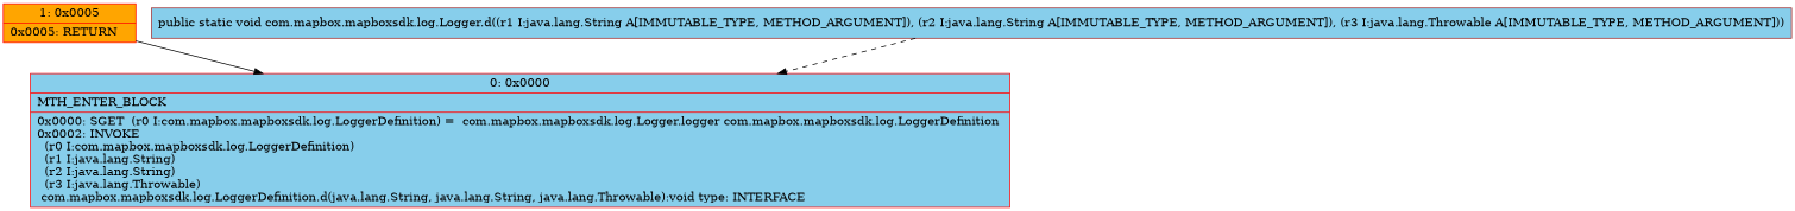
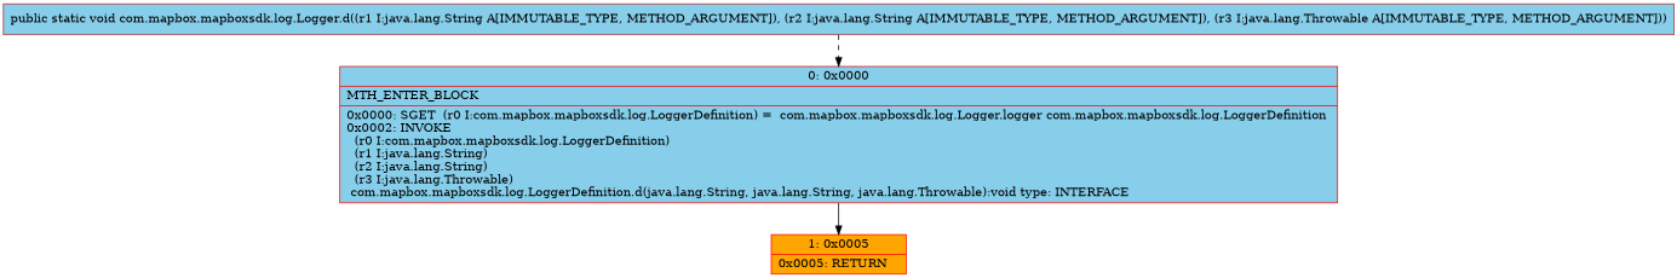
  digraph {
    node [shape=record style=filled fillcolor=skyblue color=red]
    n1 [label="{0\:\ 0x0000|MTH_ENTER_BLOCK\l|0x0000: SGET  (r0 I:com.mapbox.mapboxsdk.log.LoggerDefinition) =  com.mapbox.mapboxsdk.log.Logger.logger com.mapbox.mapboxsdk.log.LoggerDefinition \l0x0002: INVOKE  \l  (r0 I:com.mapbox.mapboxsdk.log.LoggerDefinition)\l  (r1 I:java.lang.String)\l  (r2 I:java.lang.String)\l  (r3 I:java.lang.Throwable)\l com.mapbox.mapboxsdk.log.LoggerDefinition.d(java.lang.String, java.lang.String, java.lang.Throwable):void type: INTERFACE \l}"]
    n2 [label="{1\:\ 0x0005|0x0005: RETURN   \l}" fillcolor=orange]
    n3 [label="{public static void com.mapbox.mapboxsdk.log.Logger.d((r1 I:java.lang.String A[IMMUTABLE_TYPE, METHOD_ARGUMENT]), (r2 I:java.lang.String A[IMMUTABLE_TYPE, METHOD_ARGUMENT]), (r3 I:java.lang.Throwable A[IMMUTABLE_TYPE, METHOD_ARGUMENT])) }" color=brown]
-   n2 -> n1 [style=solid]
+   n1 -> n2 [style=solid]
    n3 -> n1 [style=dashed]
  }
